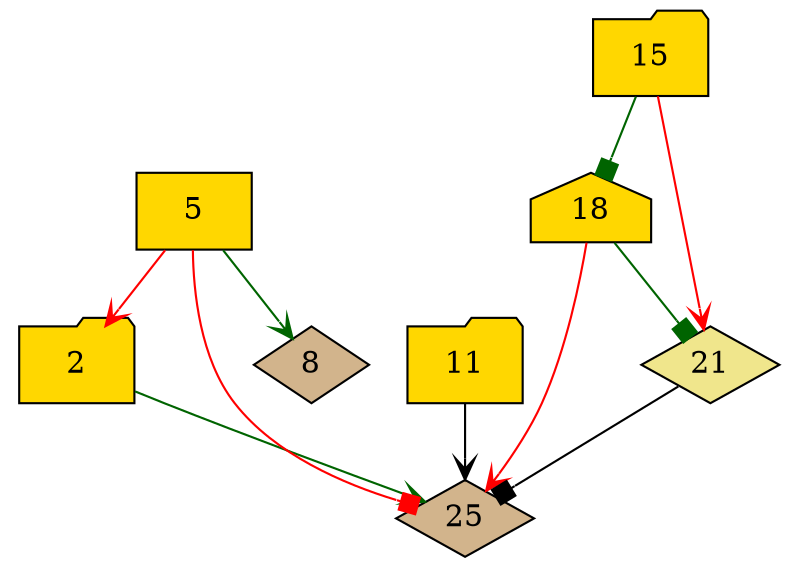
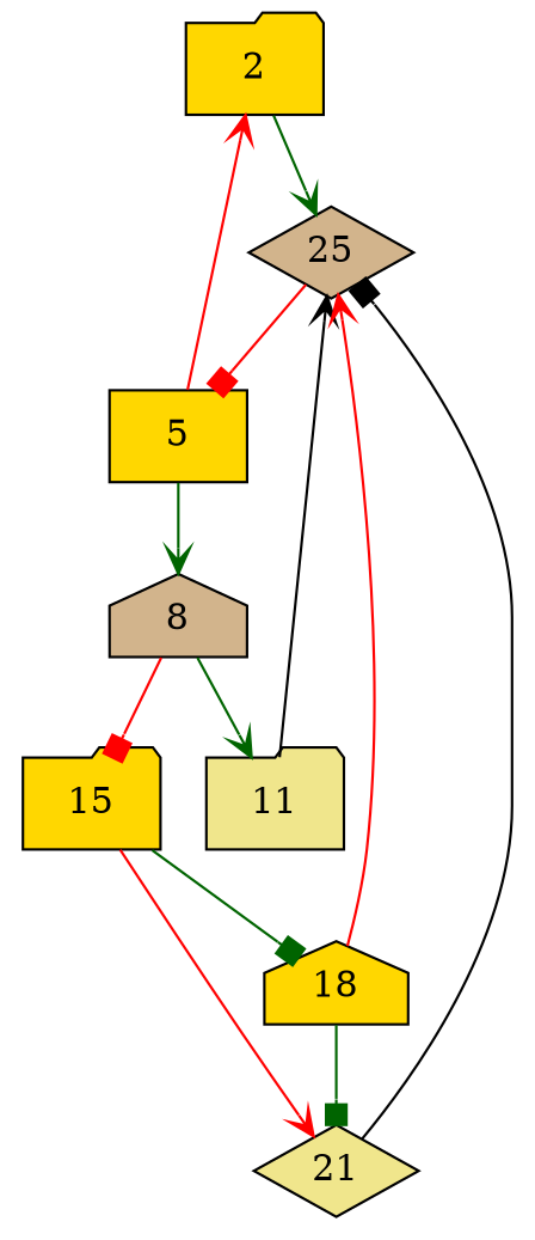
  strict digraph {
    node [fillcolor=gold shape=folder style=filled]
    edge [arrowhead=vee color=darkgreen cond=true]
    2 [entry=true]
    25 [fillcolor=tan shape=diamond]
    5 [shape=box]
-   8 [fillcolor=tan shape=diamond]
-   11
+   8 [fillcolor=tan shape=house]
+   11 [fillcolor=khaki]
    15
    18 [shape=house]
    21 [fillcolor=khaki shape=diamond]
    2 -> 25
    5 -> 2 [color=red cond=false]
-   5 -> 25 [arrowhead=box color=red cond=false]
+   25 -> 5 [arrowhead=box color=red cond=false]
    5 -> 8
+   8 -> 11
+   8 -> 15 [arrowhead=box color=red cond=false]
    11 -> 25 [color="" cond=""]
    15 -> 18 [arrowhead=box]
    15 -> 21 [color=red cond=false]
    18 -> 25 [color=red cond=false]
    18 -> 21 [arrowhead=box]
    21 -> 25 [arrowhead=box color="" cond=""]
  }
